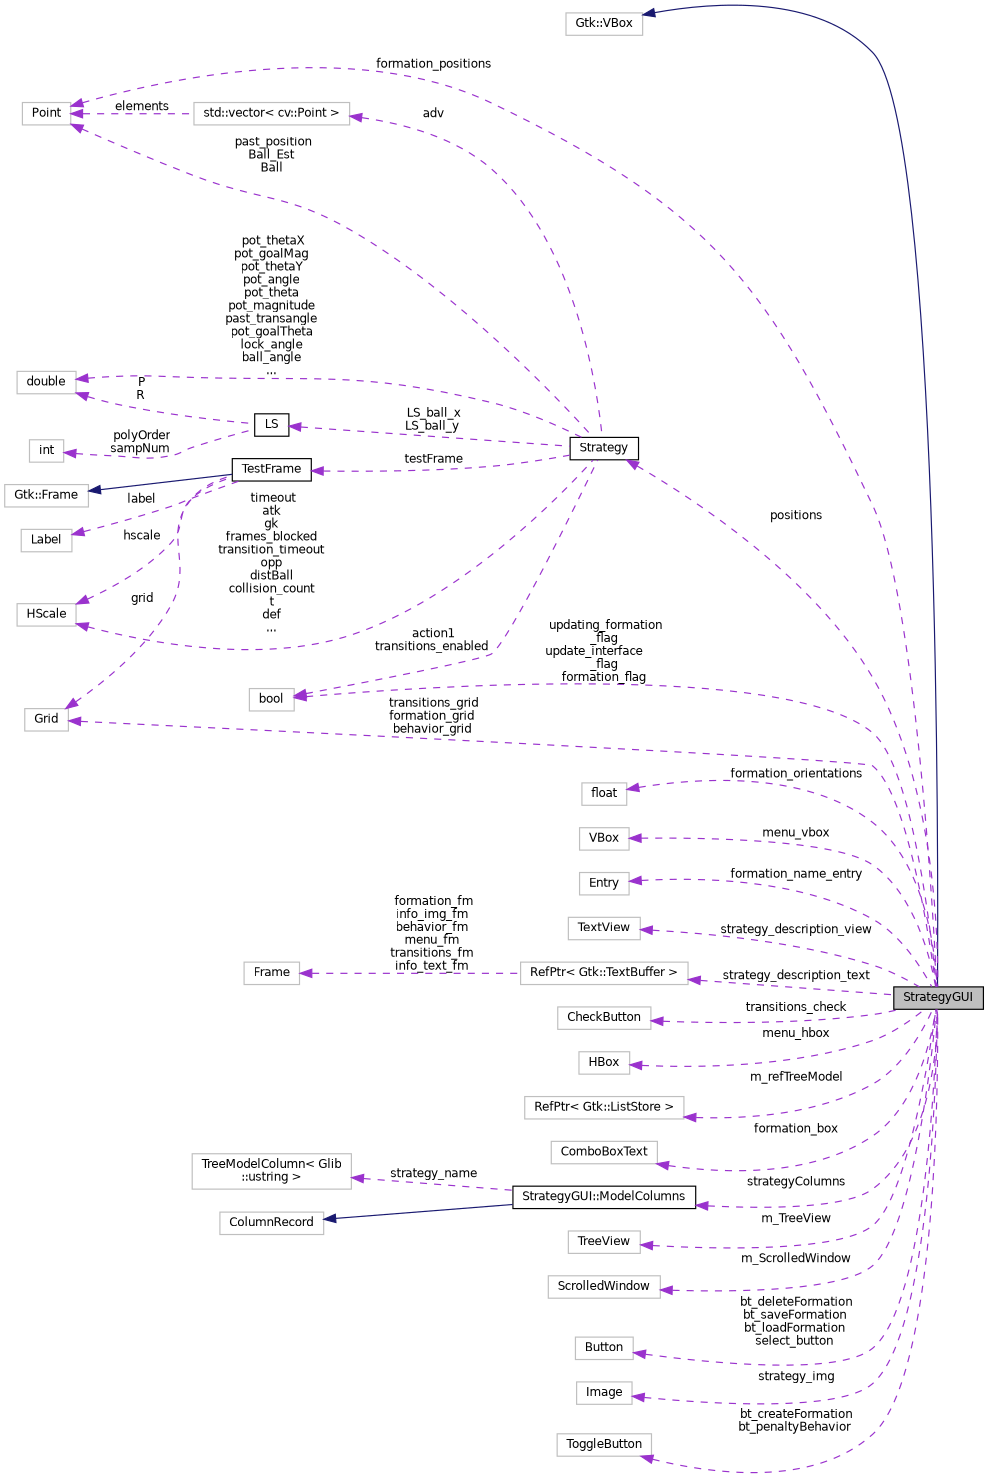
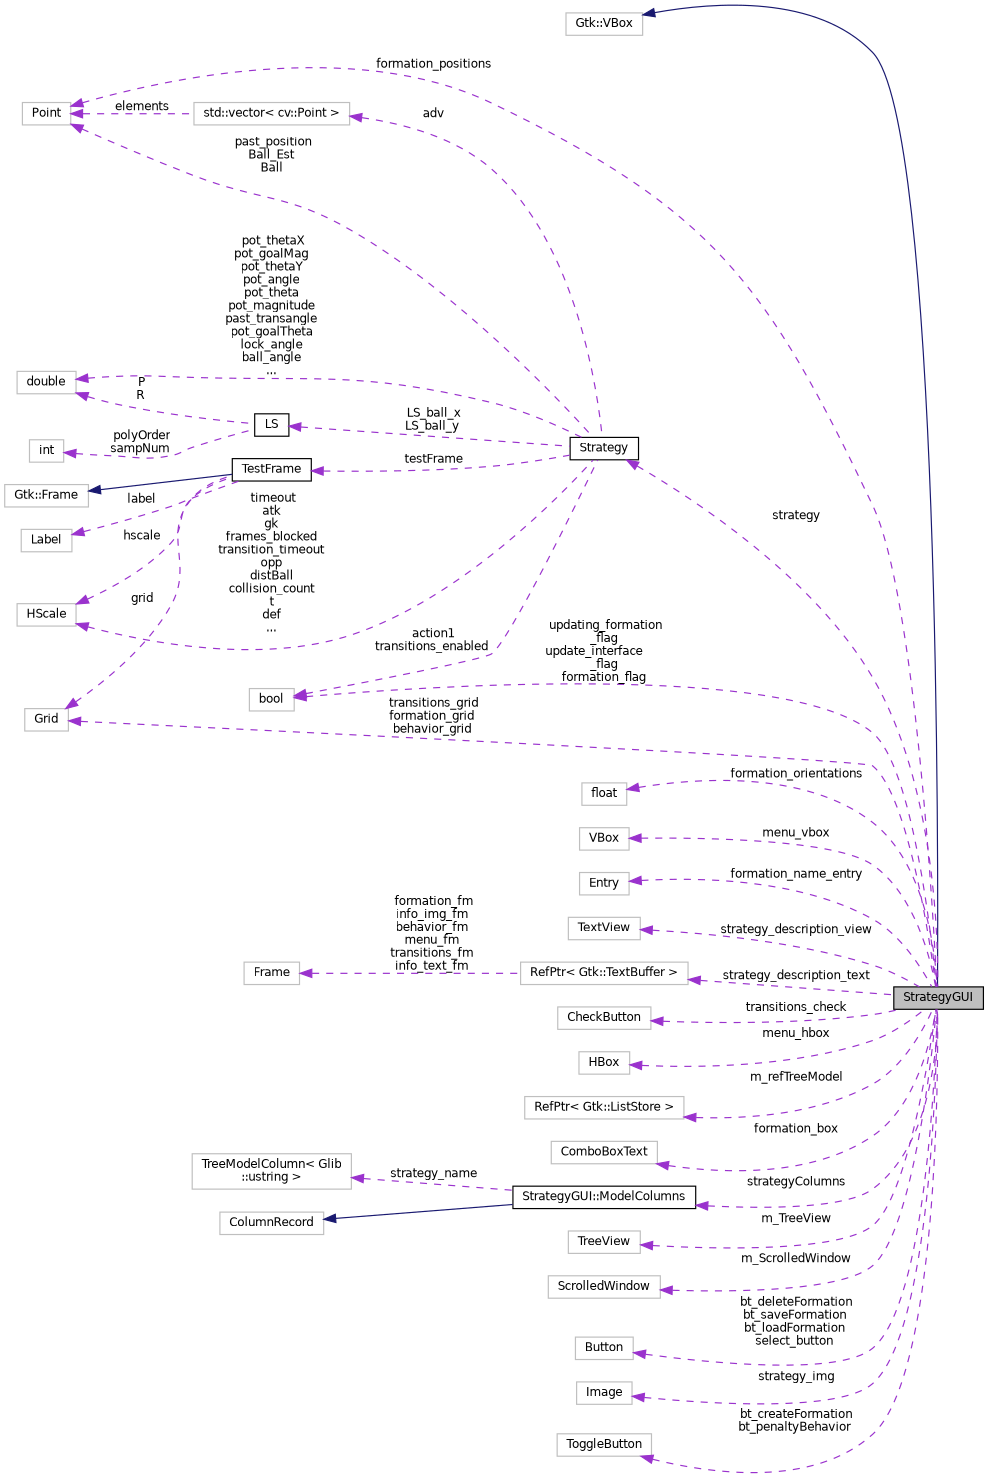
  digraph {
    rankdir=LR
    node [color=grey75 fillcolor=white fontname=Helvetica fontsize=10 shape=record style=filled]
    edge [color=darkorchid3 dir=back fontname=Helvetica fontsize=10 labelfontname=Helvetica labelfontsize=10 style=dashed]
    n1 [color=black fillcolor=grey75 fontcolor=black height=0.2 label=StrategyGUI width=0.4]
    n2 [height=0.2 label="Gtk::VBox" width=0.4]
    n3 [height=0.2 label=Point width=0.4]
    n4 [color=black height=0.2 label=Strategy width=0.4]
    n5 [height=0.2 label="std::vector\< cv::Point \>" width=0.4]
    n6 [height=0.2 label=double width=0.4]
    n7 [color=black height=0.2 label=LS width=0.4]
    n8 [color=black height=0.2 label=TestFrame width=0.4]
    n9 [height=0.2 label="Gtk::Frame" width=0.4]
    n10 [height=0.2 label=Label width=0.4]
    n11 [height=0.2 label=HScale width=0.4]
    n12 [height=0.2 label=Grid width=0.4]
    n13 [height=0.2 label=int width=0.4]
    n14 [height=0.2 label=bool width=0.4]
    n15 [height=0.2 label=float width=0.4]
    n16 [height=0.2 label=VBox width=0.4]
    n17 [height=0.2 label=Entry width=0.4]
    n18 [height=0.2 label=TextView width=0.4]
    n19 [height=0.2 label=Frame width=0.4]
    n20 [height=0.2 label="RefPtr\< Gtk::TextBuffer \>" width=0.4]
    n21 [height=0.2 label=CheckButton width=0.4]
    n22 [height=0.2 label=HBox width=0.4]
    n23 [height=0.2 label="RefPtr\< Gtk::ListStore \>" width=0.4]
    n24 [height=0.2 label=ComboBoxText width=0.4]
    n25 [color=black height=0.2 label="StrategyGUI::ModelColumns" width=0.4]
    n26 [height=0.2 label=ColumnRecord width=0.4]
    n27 [height=0.2 label="TreeModelColumn\< Glib\l::ustring \>" width=0.4]
    n28 [height=0.2 label=TreeView width=0.4]
    n29 [height=0.2 label=ScrolledWindow width=0.4]
    n30 [height=0.2 label=Button width=0.4]
    n31 [height=0.2 label=Image width=0.4]
    n32 [height=0.2 label=ToggleButton width=0.4]
    n2 -> n1 [color=midnightblue style=solid]
    n3 -> n1 [label=" formation_positions"]
    n3 -> n4 [label=" past_position\nBall_Est\nBall"]
    n3 -> n5 [label=" elements"]
-   n4 -> n1 [label=" positions"]
+   n4 -> n1 [label=" strategy"]
    n5 -> n4 [label=" adv"]
    n6 -> n4 [label=" pot_thetaX\npot_goalMag\npot_thetaY\npot_angle\npot_theta\npot_magnitude\npast_transangle\npot_goalTheta\nlock_angle\nball_angle\n..."]
    n6 -> n7 [label=" P\nR"]
    n7 -> n4 [label=" LS_ball_x\nLS_ball_y"]
    n8 -> n4 [label=" testFrame"]
    n9 -> n8 [color=midnightblue style=solid]
    n10 -> n8 [label=" label"]
    n11 -> n4 [label=" timeout\natk\ngk\nframes_blocked\ntransition_timeout\nopp\ndistBall\ncollision_count\nt\ndef\n..."]
    n11 -> n8 [label=" hscale"]
    n12 -> n1 [label=" transitions_grid\nformation_grid\nbehavior_grid"]
    n12 -> n8 [label=" grid"]
    n13 -> n7 [label=" polyOrder\nsampNum"]
    n14 -> n1 [label=" updating_formation\l_flag\nupdate_interface\l_flag\nformation_flag"]
    n14 -> n4 [label=" action1\ntransitions_enabled"]
    n15 -> n1 [label=" formation_orientations"]
    n16 -> n1 [label=" menu_vbox"]
    n17 -> n1 [label=" formation_name_entry"]
    n18 -> n1 [label=" strategy_description_view"]
    n19 -> n20 [label=" formation_fm\ninfo_img_fm\nbehavior_fm\nmenu_fm\ntransitions_fm\ninfo_text_fm"]
    n20 -> n1 [label=" strategy_description_text"]
    n21 -> n1 [label=" transitions_check"]
    n22 -> n1 [label=" menu_hbox"]
    n23 -> n1 [label=" m_refTreeModel"]
    n24 -> n1 [label=" formation_box"]
    n25 -> n1 [label=" strategyColumns"]
    n26 -> n25 [color=midnightblue style=solid]
    n27 -> n25 [label=" strategy_name"]
    n28 -> n1 [label=" m_TreeView"]
    n29 -> n1 [label=" m_ScrolledWindow"]
    n30 -> n1 [label=" bt_deleteFormation\nbt_saveFormation\nbt_loadFormation\nselect_button"]
    n31 -> n1 [label=" strategy_img"]
    n32 -> n1 [label=" bt_createFormation\nbt_penaltyBehavior"]
  }
